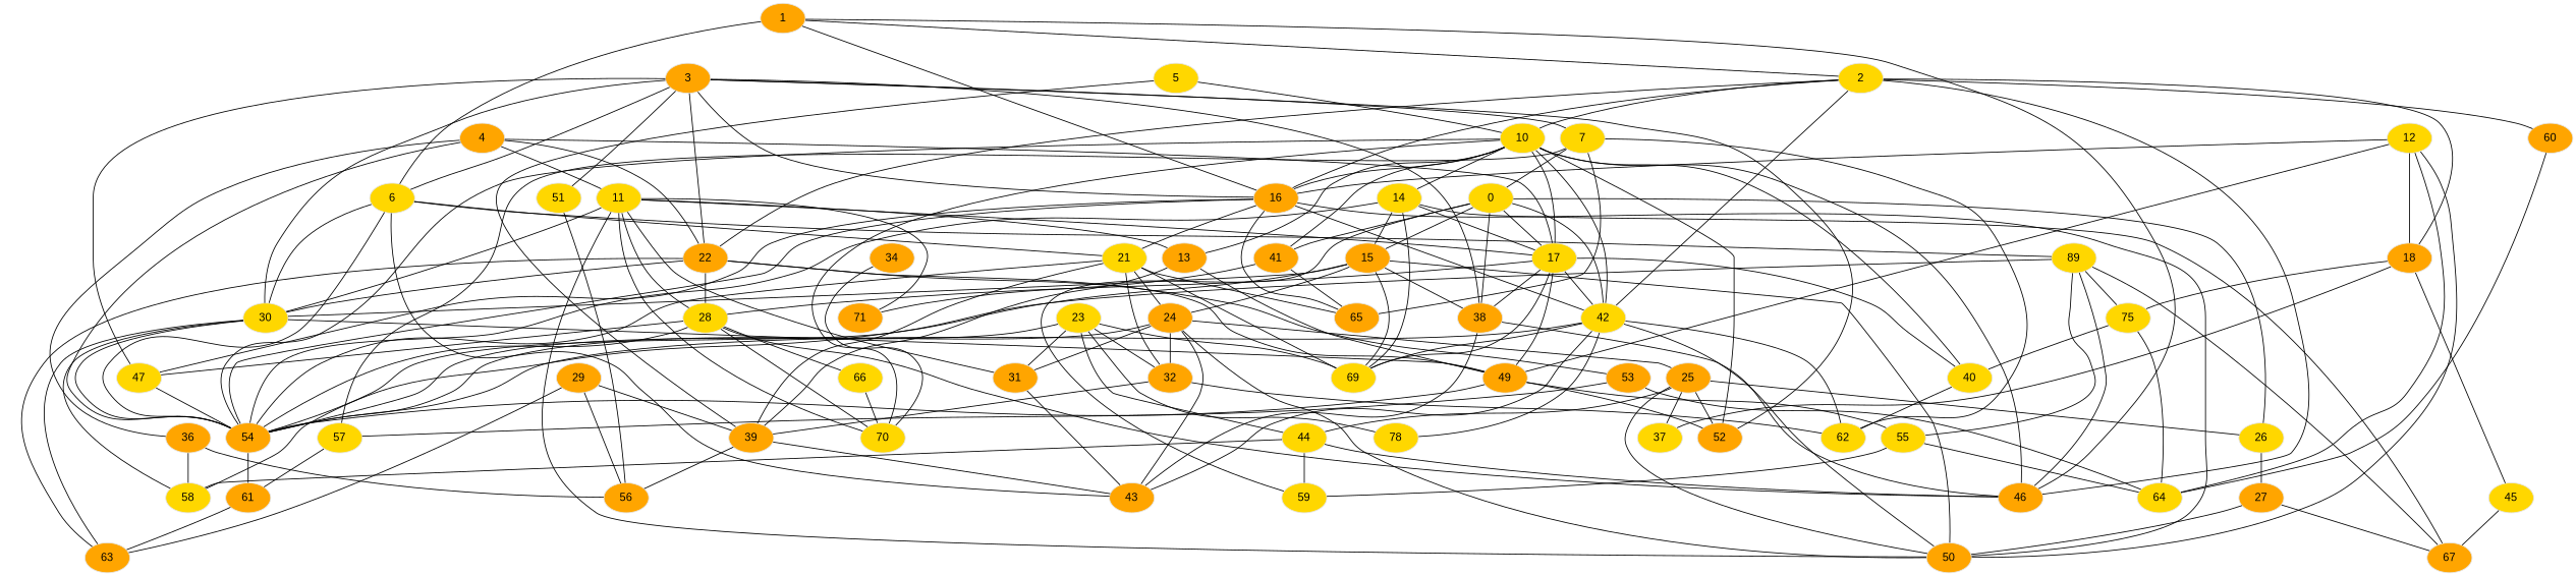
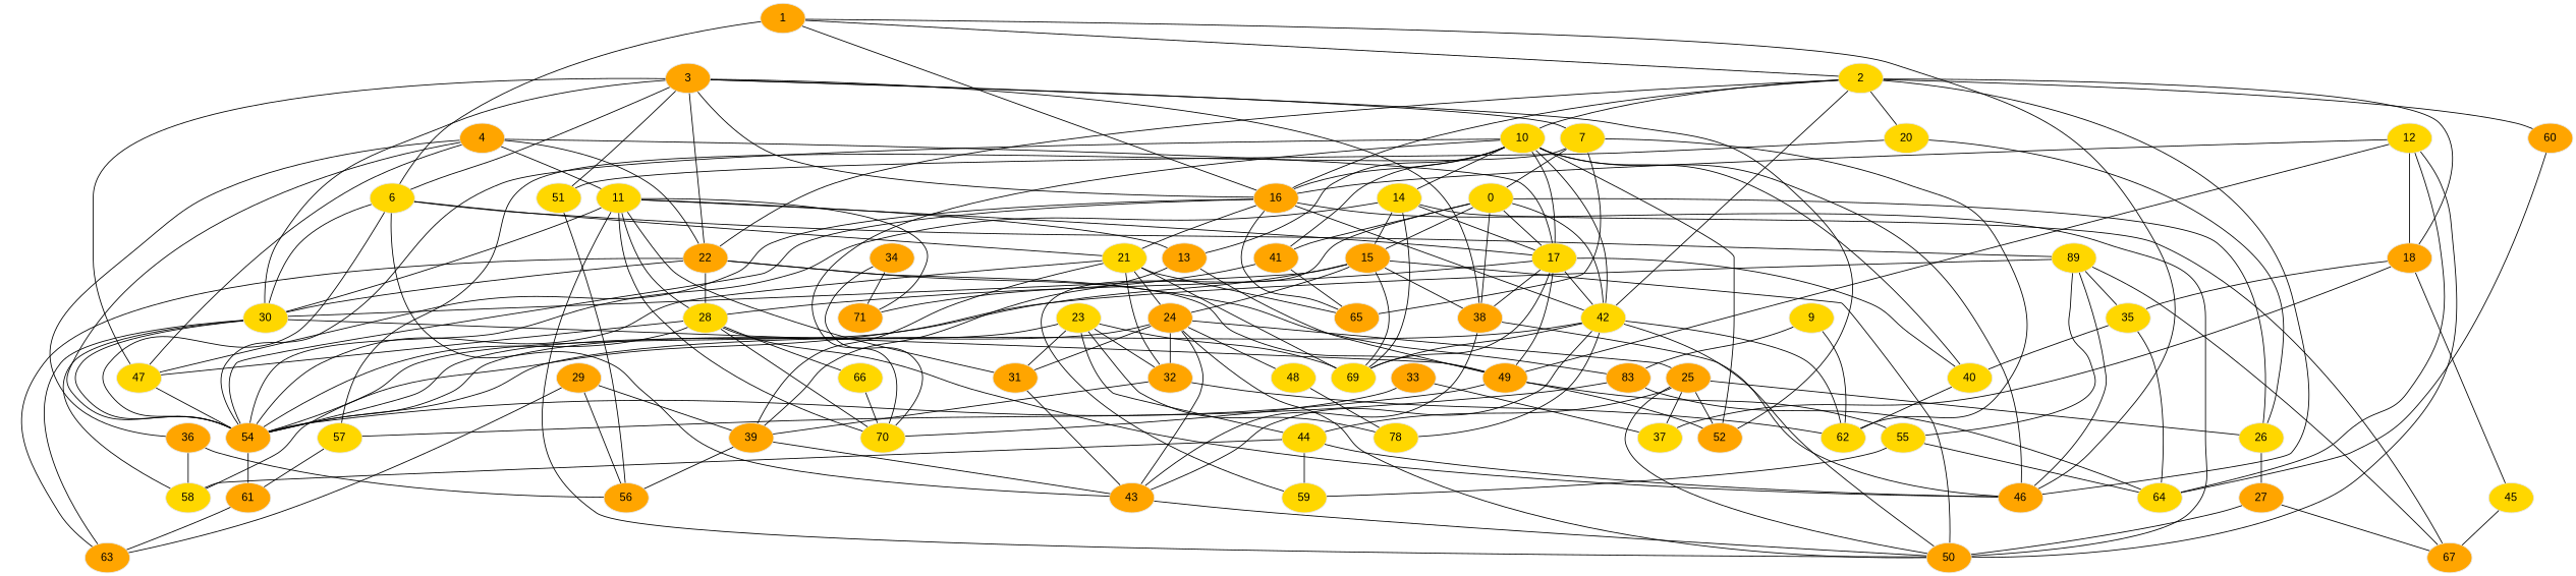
  graph {
    fontname="Liberation Sans"
    node [color=gray90 fillcolor=gold fontname="Liberation Sans" style=filled]
    edge [fontname="Liberation Sans" weight=1.0]
    1 [fillcolor=orange]
    2
    6
    16 [fillcolor=orange]
    46 [fillcolor=orange]
    10
    18 [fillcolor=orange]
+   20
    22 [fillcolor=orange]
    42
    60 [fillcolor=orange]
    30
    54 [fillcolor=orange]
    n14 [label=89]
    21
    43 [fillcolor=orange]
    47
    65 [fillcolor=orange]
    50 [fillcolor=orange]
    52 [fillcolor=orange]
    17
    41 [fillcolor=orange]
    13 [fillcolor=orange]
    14
    40
    70
-   35 [label=75]
+   35
    37
    45
    51
    26
-   53 [fillcolor=orange]
+   53 [fillcolor=orange label=83]
    28
    49 [fillcolor=orange]
    63 [fillcolor=orange]
    62
    69
    n38 [label=78]
    64
    3 [fillcolor=orange]
    7
    38 [fillcolor=orange]
    n43 [label=0]
    57
    58
    56 [fillcolor=orange]
    4 [fillcolor=orange]
    11
    36 [fillcolor=orange]
    31 [fillcolor=orange]
    71 [fillcolor=orange]
    61 [fillcolor=orange]
-   5
    39 [fillcolor=orange]
    67 [fillcolor=orange]
    55
    24 [fillcolor=orange]
    32 [fillcolor=orange]
    15 [fillcolor=orange]
    59
    27 [fillcolor=orange]
+   9
    66
    12
    25 [fillcolor=orange]
+   48
    23
    44
    29 [fillcolor=orange]
+   33 [fillcolor=orange]
    34 [fillcolor=orange]
    1 -- 2
    1 -- 6 [weight=2.0]
    1 -- 16
    1 -- 46
    2 -- 16
    2 -- 46
    2 -- 10
    2 -- 18
+   2 -- 20
    2 -- 22
    2 -- 42
    2 -- 60
    6 -- 30 [weight=2.0]
    6 -- 54
    6 -- n14
    6 -- 21
    6 -- 43
    16 -- 42 [weight=2.0]
    16 -- 54
    16 -- 21
    16 -- 47
    16 -- 65
    16 -- 50 [weight=2.0]
    10 -- 16
    10 -- 46
    10 -- 42
    10 -- 54
    10 -- 52
    10 -- 17
    10 -- 41
    10 -- 13
    10 -- 14
    10 -- 40
    10 -- 70
    18 -- 35
    18 -- 37
    18 -- 45
+   20 -- 51
+   20 -- 26
    22 -- 30
    22 -- 53
    22 -- 28
    22 -- 49
    22 -- 63
    42 -- 54
    42 -- 43
    42 -- 50
    42 -- 62
    42 -- 69
    42 -- n38
    60 -- 64
    30 -- 54 [weight=2.0]
    30 -- 49 [weight=3.0]
    30 -- 63
    30 -- 58
    54 -- 61 [weight=2.0]
    n14 -- 46
    n14 -- 35
    n14 -- 58
    n14 -- 67
    n14 -- 55
    21 -- 54
    21 -- 65
    21 -- 69
    21 -- 39
    21 -- 24 [weight=2.0]
    21 -- 32
+   43 -- 50
    47 -- 54
    17 -- 42
    17 -- 40
    17 -- 28
    17 -- 49
    17 -- 69
    17 -- 38
    41 -- 65
    41 -- 71
    13 -- 49
    13 -- 39
    14 -- 54 [weight=2.0]
    14 -- 17
    14 -- 69
    14 -- 67
    14 -- 15
    40 -- 62
    35 -- 40
    35 -- 64
    45 -- 67
    51 -- 56
    26 -- 27
    53 -- 64
    53 -- 57
    28 -- 46
    28 -- 54
    28 -- 47
    28 -- 70
    28 -- 66
    49 -- 54
    49 -- 52 [weight=2.0]
    49 -- 55
    3 -- 6
    3 -- 16
    3 -- 22
    3 -- 30
    3 -- 47
    3 -- 52
    3 -- 51
    3 -- 7
    3 -- 38
    7 -- 65
    7 -- 62
    7 -- n43
    7 -- 57
    38 -- 46 [weight=2.0]
    38 -- 43
    n43 -- 42
    n43 -- 17
    n43 -- 41
    n43 -- 26
    n43 -- 38
    n43 -- 15
    n43 -- 59
    57 -- 61
    4 -- 22
    4 -- 54
+   4 -- 47
    4 -- 17
    4 -- 11
    4 -- 36
    11 -- 30
    11 -- 50
    11 -- 17
    11 -- 13
    11 -- 70
    11 -- 28 [weight=2.0]
    11 -- 31
    11 -- 71
    36 -- 58
    36 -- 56
    31 -- 43
    61 -- 63
-   5 -- 10
-   5 -- 39
    39 -- 43
    39 -- 56
    55 -- 64
    55 -- 59
    24 -- 54
    24 -- 43
    24 -- 50
    24 -- 31
    24 -- 32
    24 -- 25
+   24 -- 48
    32 -- 62
    32 -- 39
    15 -- 30
    15 -- 54
    15 -- 50 [weight=2.0]
    15 -- 69
    15 -- 38 [weight=3.0]
    15 -- 24
    27 -- 50
    27 -- 67
+   9 -- 53
+   9 -- 62
    66 -- 70
    12 -- 16
    12 -- 18
    12 -- 50
    12 -- 49
    12 -- 64
    25 -- 50
    25 -- 52
    25 -- 37
    25 -- 26
    25 -- 44
+   48 -- n38
    23 -- 54
    23 -- 69
    23 -- n38
    23 -- 31
    23 -- 32
    23 -- 44
    44 -- 46
    44 -- 58
    44 -- 59
    29 -- 63
    29 -- 56
    29 -- 39
+   33 -- 70
+   33 -- 37
    34 -- 70
+   34 -- 71
  }
